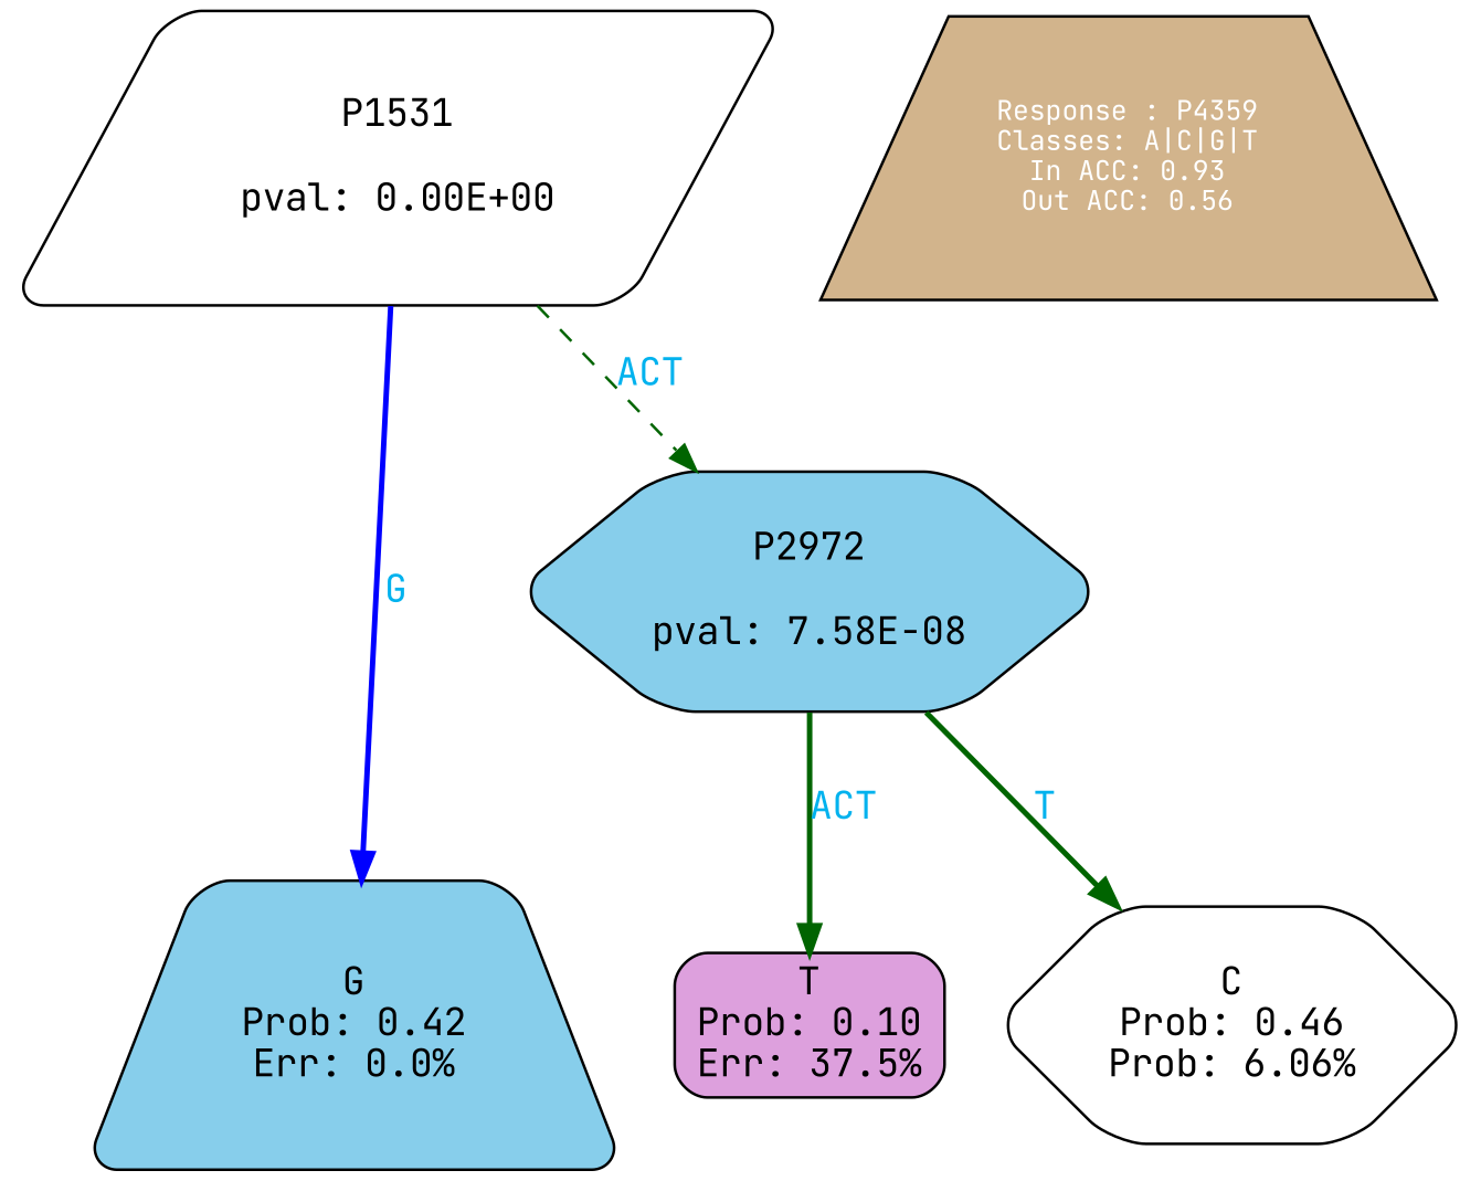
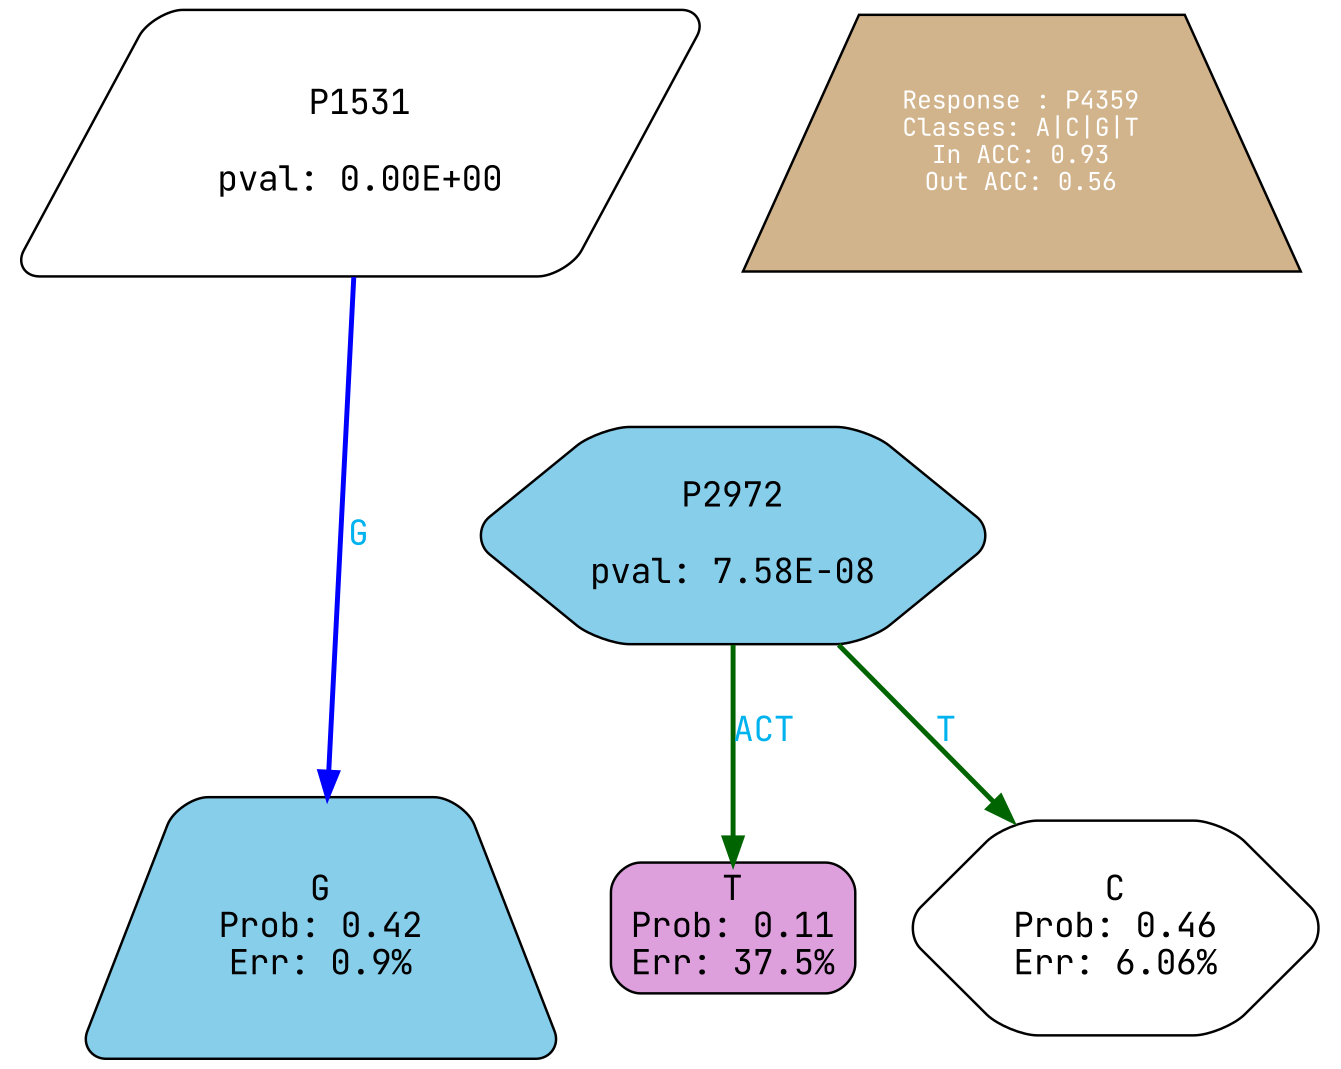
  digraph {
    fontname="JetBrains Mono"
    ranksep=equally
    splines=polylines
    node [color=black fillcolor=white fontname="JetBrains Mono" shape=hexagon style="filled, rounded"]
    edge [color=darkgreen fontcolor=deepskyblue2 fontname="JetBrains Mono" style=bold]
-   n1 [fillcolor=plum label="T\nProb: 0.10\nErr: 37.5%" shape=box]
-   n2 [label="C\nProb: 0.46\nProb: 6.06%"]
-   n3 [fillcolor=skyblue label="G\nProb: 0.42\nErr: 0.0%" shape=trapezium]
+   n1 [fillcolor=plum label="T\nProb: 0.11\nErr: 37.5%" shape=box]
+   n2 [label="C\nProb: 0.46\nErr: 6.06%"]
+   n3 [fillcolor=skyblue label="G\nProb: 0.42\nErr: 0.9%" shape=trapezium]
    n4 [align=left fillcolor=tan fontcolor=white fontsize=10 label="Response : P4359\nClasses: A|C|G|T\nIn ACC: 0.93\nOut ACC: 0.56\n" shape=trapezium style=filled]
    n5 [label="P1531\n\npval: 0.00E+00" shape=parallelogram]
    n6 [fillcolor=skyblue label="P2972\n\npval: 7.58E-08"]
    subgraph sub_1 {
      rank=same
      n1
      n2
      n3
    }
    subgraph sub_2 {
      rank=same
      n4
      n5
    }
    n5 -> n3 [color=blue label=G]
-   n5 -> n6 [label=ACT style=dashed]
    n6 -> n1 [label=ACT]
    n6 -> n2 [label=T]
  }
